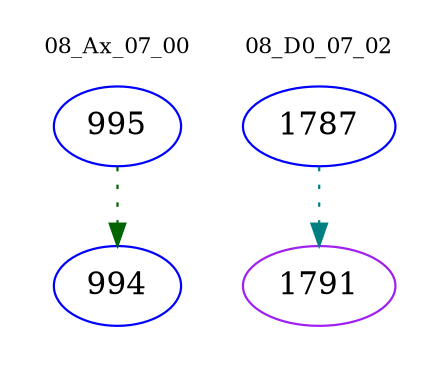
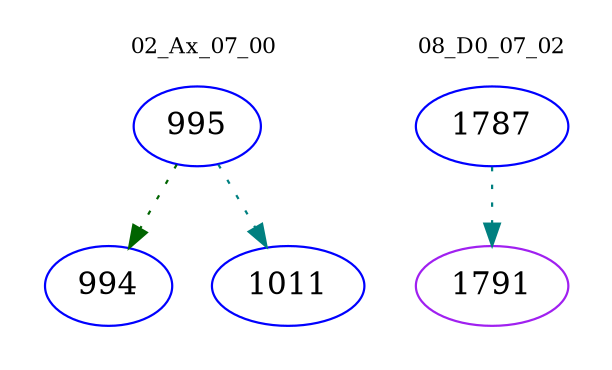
  digraph {
    node [color=blue]
    edge [color=teal style=dotted]
    n1 [label=995]
    n2 [label=994]
+   n3 [label=1011]
    n4 [label=1787]
    n5 [color=purple label=1791]
    subgraph cluster_1 {
      color=white
      fontsize=10
-     label="08_Ax_07_00"
+     label="02_Ax_07_00"
      n1
      n2
+     n3
    }
    subgraph cluster_2 {
      color=white
      fontsize=10
      label="08_D0_07_02"
      n4
      n5
    }
    n1 -> n2 [color=darkgreen]
+   n1 -> n3
    n4 -> n5
  }
